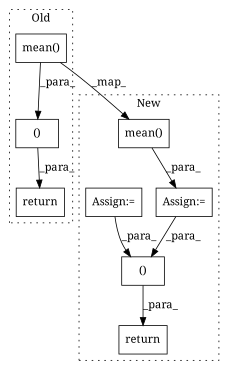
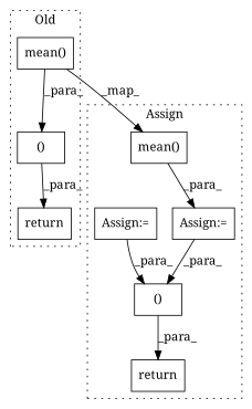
  digraph {
    fontname="Noto Serif"
    node [a=75 l="8,1" shape=box fontname="Noto Serif"]
    edge [fontname="Noto Serif"]
    n1 [label="mean()" s="2202,2229"]
    n2 [a=68 l=3 label="Assign:=" s=2199]
    n3 [a=93 l=7 label=return s=2279]
    n4 [a=68 l=3 label="Assign:=" s=2238]
    n5 [a=54 l=5 label="()" s=2290]
    n6 [label="mean()" s="818,845"]
    n7 [a=93 l=7 label=return s=811]
    n8 [a=54 l=34 label="()" s=846]
    subgraph cluster_1 {
-     label=New
+     label=Assign
      style=dotted
      n1
      n2
      n3
      n4
      n5
    }
    subgraph cluster_2 {
      label=Old
      style=dotted
      n6
      n7
      n8
    }
    n1 -> n2 [label=_para_]
    n2 -> n5 [label=_para_]
    n4 -> n5 [label=_para_]
    n5 -> n3 [label=_para_]
    n6 -> n1 [label=_map_]
    n6 -> n8 [label=_para_]
    n8 -> n7 [label=_para_]
  }
